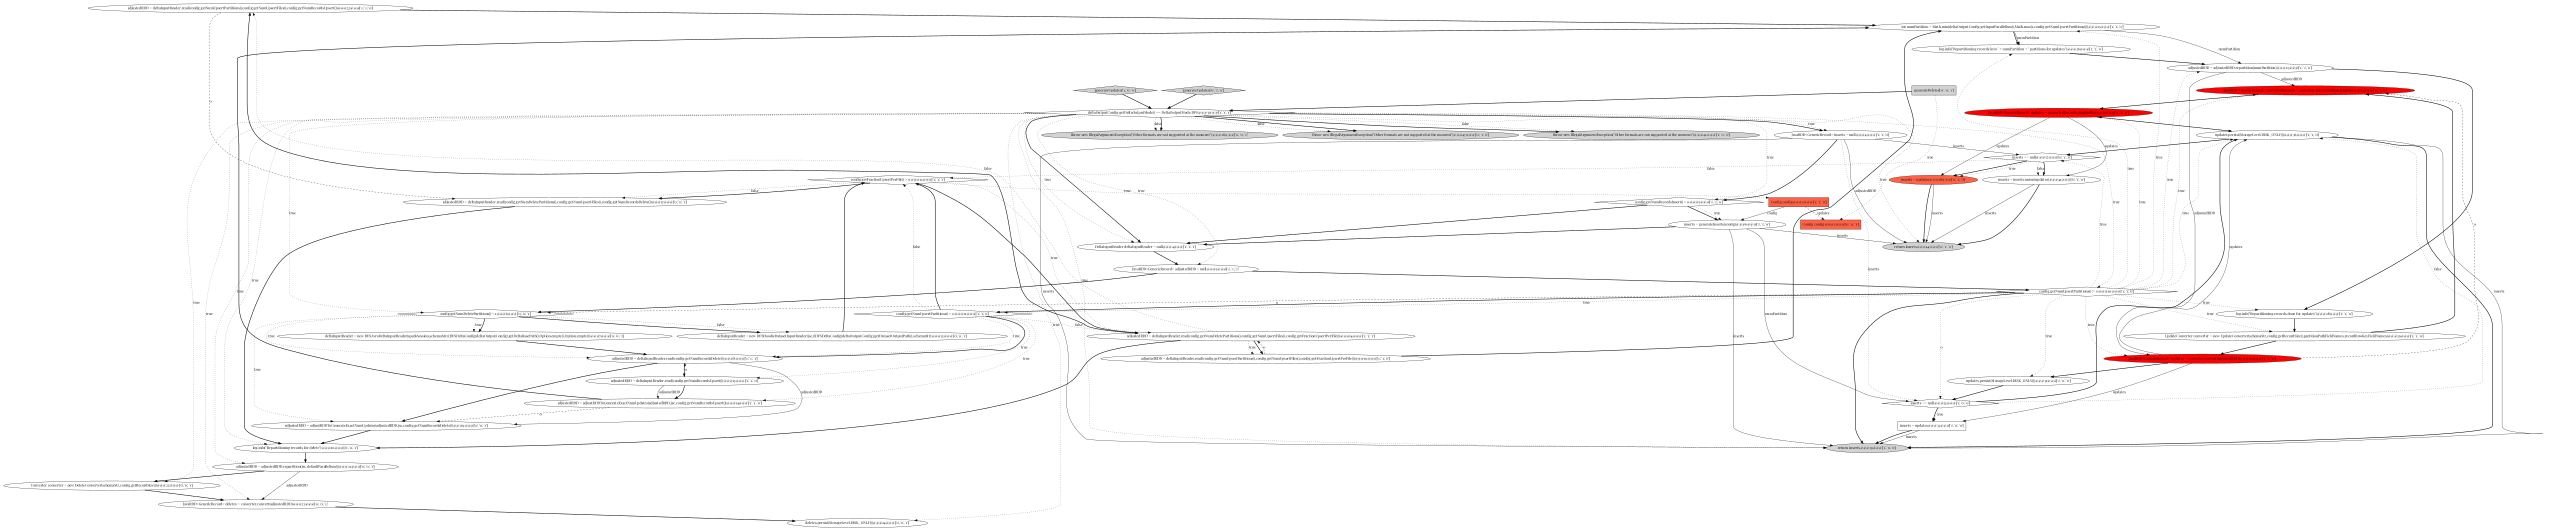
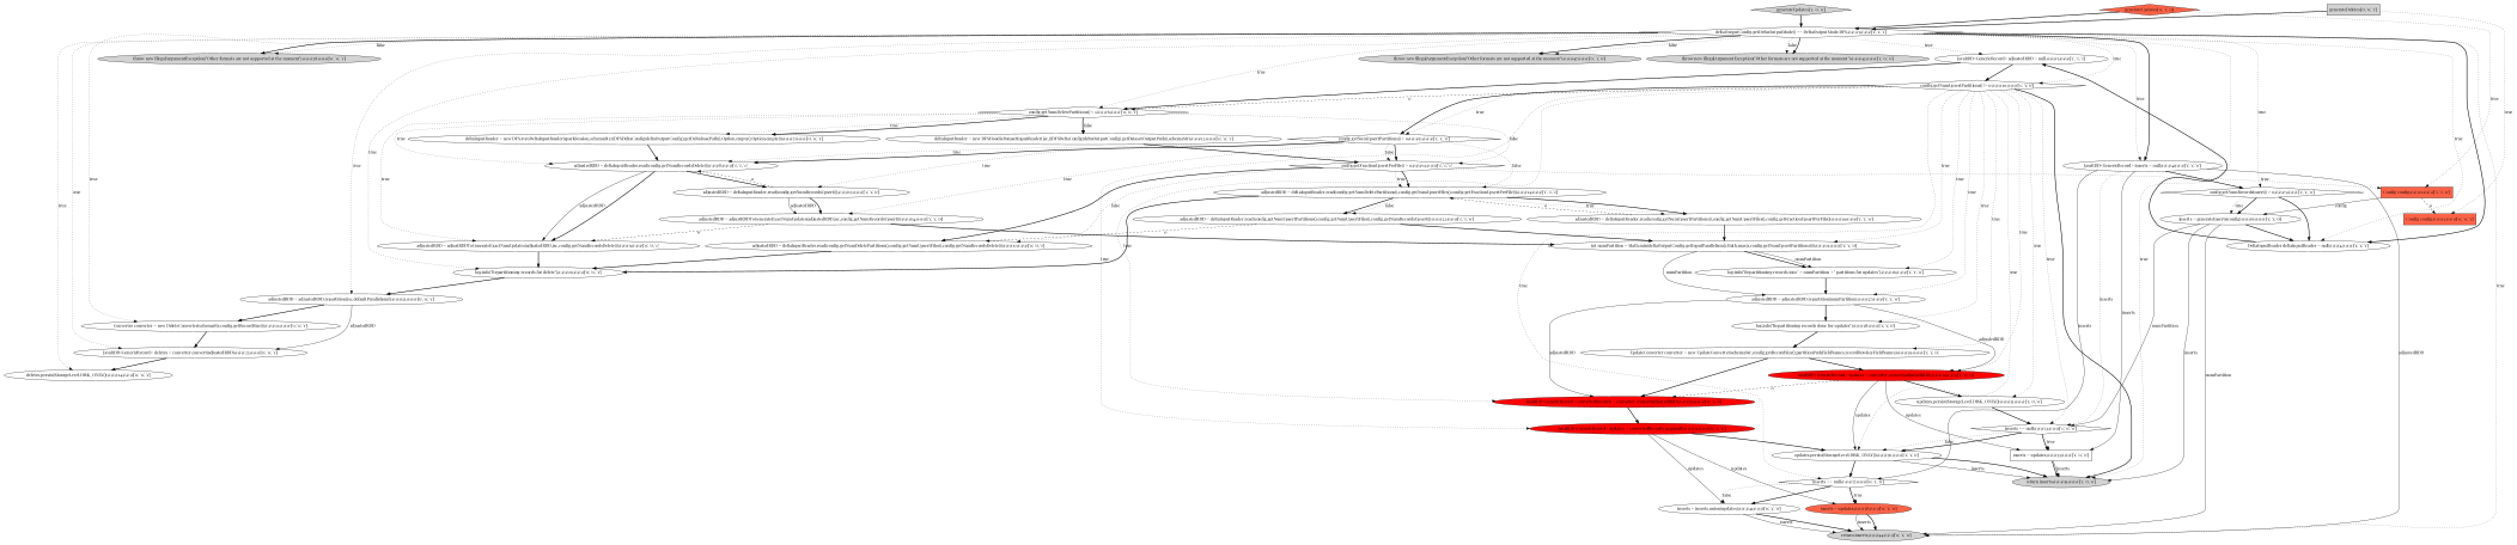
  digraph {
    fontname="Playfair Display"
    node [fillcolor=white fontname="Playfair Display" shape=ellipse style=filled]
    edge [fontname="Playfair Display" style=bold]
    n1 [label="adjustedRDD = deltaInputReader.read(config.getNumUpsertPartitions(),config.getNumUpsertFiles(),config.getNumRecordsUpsert())@@@22@@@['1', '1', '0']"]
    n2 [label="adjustedRDD = deltaInputReader.read(config.getNumDeletePartitions(),config.getNumUpsertFiles(),config.getNumRecordsDelete())@@@17@@@['0', '0', '1']"]
    n3 [label="int numPartition = Math.min(deltaOutputConfig.getInputParallelism(),Math.max(1,config.getNumUpsertPartitions()))@@@25@@@['1', '1', '0']"]
    n4 [label="log.info(\"Repartitioning records for delete\")@@@20@@@['0', '0', '1']"]
    n5 [label="log.info(\"Repartitioning records into \" + numPartition + \" partitions for updates\")@@@26@@@['1', '1', '0']"]
    n6 [label="adjustedRDD = adjustedRDD.repartition(numPartition)@@@27@@@['1', '1', '0']"]
    n7 [fillcolor=red label="JavaRDD<GenericRecord> convertedRecords = converter.convert(adjustedRDD)@@@30@@@['0', '1', '0']"]
    n8 [fillcolor=red label="JavaRDD<GenericRecord> updates = convertedRecords.map(null)@@@31@@@['0', '1', '0']"]
    n9 [label="inserts = inserts.union(updates)@@@41@@@['0', '1', '0']"]
    n10 [fillcolor=tomato label="inserts = updates@@@38@@@['0', '1', '0']"]
    n11 [label="updates.persist(StorageLevel.DISK_ONLY())@@@36@@@['1', '1', '0']"]
    n12 [fillcolor=lightgray label="throw new IllegalArgumentException(\"Other formats are not supported at the moment\")@@@28@@@['0', '0', '1']"]
    n13 [label="config.getFractionUpsertPerFile() > 0@@@13@@@['1', '1', '1']" shape=diamond]
    n14 [label="adjustedRDD = deltaInputReader.read(config.getNumDeletePartitions(),config.getNumUpsertFiles(),config.getFractionUpsertPerFile())@@@14@@@['1', '1', '1']"]
    n15 [fillcolor=tomato label="Config config@@@2@@@['1', '1', '0']" shape=box]
    n16 [label="adjustedRDD = deltaInputReader.read(config.getNumUpsertPartitions(),config.getNumUpsertFiles(),config.getFractionUpsertPerFile())@@@19@@@['1', '1', '0']"]
    n17 [label="inserts = updates@@@33@@@['1', '0', '0']" shape=box]
    n18 [fillcolor=lightgray label="return inserts@@@39@@@['1', '0', '0']"]
    n19 [label="JavaRDD<GenericRecord> adjustedRDD = null@@@5@@@['1', '1', '1']"]
    n20 [label="config.getNumUpsertPartitions() != 0@@@10@@@['1', '1', '0']" shape=diamond]
    n21 [label="config.getNumDeletePartitions() < 1@@@6@@@['0', '0', '1']" shape=diamond]
    n22 [label="inserts == null@@@37@@@['0', '1', '0']" shape=diamond]
    n23 [label="inserts == null@@@32@@@['1', '0', '0']" shape=diamond]
    n24 [label="config.getNumUpsertPartitions() < 0@@@11@@@['1', '1', '0']" shape=diamond]
    n25 [label="updates.persist(StorageLevel.DISK_ONLY())@@@31@@@['1', '0', '0']"]
    n26 [fillcolor=red label="JavaRDD<GenericRecord> updates = converter.convert(adjustedRDD)@@@30@@@['1', '0', '0']"]
    n27 [label="UpdateConverter converter = new UpdateConverter(schemaStr,config.getRecordSize(),partitionPathFieldNames,recordRowKeyFieldNames)@@@29@@@['1', '1', '0']"]
    n28 [label="log.info(\"Repartitioning records done for updates\")@@@28@@@['1', '1', '0']"]
    n29 [label="deltaInputReader = new DFSHoodieDatasetInputReader(jsc,((DFSDeltaConfig)deltaOutputConfig).getDatasetOutputPath(),schemaStr)@@@12@@@['0', '0', '1']"]
    n30 [label="adjustedRDD = deltaInputReader.read(config.getNumRecordsDelete())@@@8@@@['1', '1', '1']"]
    n31 [label="deltaInputReader = new DFSAvroDeltaInputReader(sparkSession,schemaStr,((DFSDeltaConfig)deltaOutputConfig).getDeltaBasePath(),Option.empty(),Option.empty())@@@7@@@['0', '0', '1']"]
    n32 [label="adjustedRDD = adjustRDDToGenerateExactNumUpdates(adjustedRDD,jsc,config.getNumRecordsDelete())@@@9@@@['0', '0', '1']"]
    n33 [fillcolor=tomato label="Config config@@@2@@@['0', '0', '1']" shape=box]
    n34 [label="inserts = generateInserts(config)@@@6@@@['1', '1', '0']"]
    n35 [fillcolor=lightgray label="return inserts@@@44@@@['0', '1', '0']"]
    n36 [label="DeltaInputReader deltaInputReader = null@@@4@@@['1', '1', '1']"]
    n37 [label="JavaRDD<GenericRecord> deletes = converter.convert(adjustedRDD)@@@23@@@['0', '0', '1']"]
    n38 [label="deletes.persist(StorageLevel.DISK_ONLY())@@@24@@@['0', '0', '1']"]
    n39 [label="JavaRDD<GenericRecord> inserts = null@@@4@@@['1', '1', '0']"]
    n40 [label="config.getNumRecordsInsert() > 0@@@5@@@['1', '1', '0']" shape=diamond]
    n41 [fillcolor=lightgray label="throw new IllegalArgumentException(\"Other formats are not supported at the moment\")@@@47@@@['0', '1', '0']"]
    n42 [label="adjustedRDD = deltaInputReader.read(config.getNumRecordsUpsert())@@@13@@@['1', '1', '0']"]
    n43 [label="adjustedRDD = adjustRDDToGenerateExactNumUpdates(adjustedRDD,jsc,config.getNumRecordsUpsert())@@@14@@@['1', '1', '0']"]
    n44 [fillcolor=lightgray label="throw new IllegalArgumentException(\"Other formats are not supported at the moment\")@@@42@@@['1', '0', '0']"]
    n45 [label="adjustedRDD = adjustedRDD.repartition(jsc.defaultParallelism())@@@21@@@['0', '0', '1']"]
    n46 [label="Converter converter = new DeleteConverter(schemaStr,config.getRecordSize())@@@22@@@['0', '0', '1']"]
-   n47 [fillcolor=lightgray label="generateUpdates['0', '1', '0']" shape=diamond]
+   n47 [fillcolor=tomato label="generateUpdates['0', '1', '0']" shape=diamond]
    n48 [label="deltaOutputConfig.getDeltaOutputMode() == DeltaOutputMode.DFS@@@3@@@['1', '1', '1']" shape=diamond]
    n49 [fillcolor=lightgray label="generateUpdates['1', '0', '0']" shape=diamond]
    n50 [fillcolor=lightgray label="generateDeletes['0', '0', '1']" shape=box]
    n1 -> n2 [label=0 style=dashed]
    n1 -> n3
    n2 -> n4
    n3 -> n5
    n3 -> n5 [label=numPartition style=solid]
    n3 -> n6 [label=numPartition style=solid]
    n4 -> n45
    n5 -> n6
    n6 -> n7 [label=adjustedRDD style=solid]
    n6 -> n26 [label=adjustedRDD style=solid]
    n6 -> n28
    n7 -> n8
    n8 -> n9 [label=updates style=solid]
    n8 -> n10 [label=updates style=solid]
    n8 -> n11
    n9 -> n35
    n9 -> n35 [label=inserts style=solid]
    n10 -> n35
    n10 -> n35 [label=inserts style=solid]
    n11 -> n18
    n11 -> n18 [label=inserts style=solid]
    n11 -> n22
    n13 -> n2 [label=false style=dotted]
    n13 -> n2
    n13 -> n14 [label=true style=dotted]
    n13 -> n14
    n13 -> n15 [label=true style=dotted]
    n14 -> n1
    n14 -> n1 [label=false style=dotted]
    n14 -> n4
    n14 -> n16 [label=true style=dotted]
    n14 -> n16
-   n15 -> n33 [label=updates style=dashed]
+   n15 -> n33 [label=0 style=dashed]
    n15 -> n34 [label=config style=solid]
    n16 -> n3
    n16 -> n14 [label=0 style=dashed]
    n17 -> n18
    n17 -> n18 [label=inserts style=solid]
    n19 -> n20
    n19 -> n21
    n20 -> n3 [label=true style=dotted]
    n20 -> n5 [label=true style=dotted]
    n20 -> n6 [label=true style=dotted]
    n20 -> n7 [label=true style=dotted]
    n20 -> n8 [label=true style=dotted]
    n20 -> n11 [label=true style=dotted]
    n20 -> n18
    n20 -> n21 [label=0 style=dashed]
    n20 -> n22 [label=true style=dotted]
-   n20 -> n23 [label=0 style=dotted]
+   n20 -> n23 [label=true style=dotted]
    n20 -> n24 [label=true style=dotted]
    n20 -> n24
    n20 -> n25 [label=true style=dotted]
    n20 -> n26 [label=true style=dotted]
    n20 -> n27 [label=true style=dotted]
    n20 -> n28 [label=true style=dotted]
-   n22 -> n13 [label=false style=dotted]
+   n21 -> n13 [label=false style=dotted]
    n21 -> n29 [label=false style=dotted]
    n21 -> n29
    n21 -> n30 [label=true style=dotted]
    n21 -> n31 [label=true style=dotted]
    n21 -> n31
    n21 -> n32 [label=true style=dotted]
    n22 -> n9 [label=false style=dotted]
    n22 -> n9
    n22 -> n10
    n22 -> n10 [label=true style=dotted]
    n23 -> n11 [label=false style=dotted]
    n23 -> n11
    n23 -> n17
    n23 -> n17 [label=true style=dotted]
    n24 -> n13
    n24 -> n13 [label=false style=dotted]
    n24 -> n14 [label=false style=dotted]
    n24 -> n30 [label=true style=dotted]
    n24 -> n30
    n24 -> n42 [label=true style=dotted]
    n24 -> n43 [label=true style=dotted]
    n25 -> n23
    n26 -> n7 [label=0 style=dashed]
    n26 -> n11 [label=updates style=solid]
    n26 -> n17 [label=updates style=solid]
    n26 -> n25
    n27 -> n7
    n27 -> n26
    n28 -> n27
    n29 -> n13
    n30 -> n32
    n30 -> n32 [label=adjustedRDD style=solid]
    n30 -> n42
    n31 -> n30
    n32 -> n4
    n34 -> n18 [label=inserts style=solid]
    n34 -> n23 [label=numPartition style=solid]
-   n34 -> n35 [label=inserts style=solid]
+   n34 -> n35 [label=numPartition style=solid]
    n34 -> n36
    n36 -> n19
    n37 -> n38
-   n39 -> n18 [label=inserts style=solid]
+   n39 -> n17 [label=inserts style=solid]
    n39 -> n22 [label=inserts style=solid]
    n39 -> n23 [label=inserts style=dotted]
    n39 -> n35 [label=adjustedRDD style=solid]
    n39 -> n40
    n40 -> n34
    n40 -> n34 [label=true style=dotted]
    n40 -> n36
    n42 -> n30 [label=0 style=dashed]
    n42 -> n43
    n42 -> n43 [label=adjustedRDD style=solid]
    n43 -> n3
    n43 -> n32 [label=0 style=dashed]
    n45 -> n37 [label=adjustedRDD style=solid]
    n45 -> n46
    n46 -> n37
+   n47 -> n15 [label=true style=dotted]
    n47 -> n48
    n48 -> n4 [label=true style=dotted]
    n48 -> n12 [label=false style=dotted]
    n48 -> n12
    n48 -> n18 [label=true style=dotted]
    n48 -> n19 [label=true style=dotted]
    n48 -> n20 [label=true style=dotted]
    n48 -> n21 [label=true style=dotted]
    n48 -> n35 [label=true style=dotted]
    n48 -> n36
    n48 -> n36 [label=true style=dotted]
    n48 -> n37 [label=true style=dotted]
    n48 -> n38 [label=true style=dotted]
    n48 -> n39
    n48 -> n39 [label=true style=dotted]
    n48 -> n40 [label=true style=dotted]
    n48 -> n41
    n48 -> n41 [label=false style=dotted]
    n48 -> n44 [label=false style=dotted]
    n48 -> n44
    n48 -> n45 [label=true style=dotted]
    n48 -> n46 [label=true style=dotted]
    n49 -> n48
    n50 -> n33 [label=true style=dotted]
    n50 -> n48
  }
